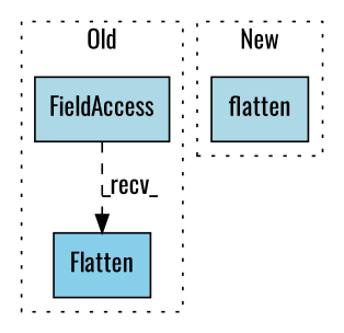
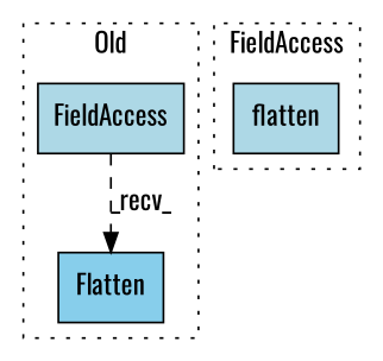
  digraph {
    fontname=Oswald
    node [a=32 l="8,1" shape=box style=filled fillcolor=lightblue fontname=Oswald]
    n1 [label=Flatten s="2544,2553" fillcolor=skyblue]
    n2 [a=22 l=12 label=FieldAccess s=2531]
    n3 [label=flatten s="2554,2563"]
    subgraph cluster_1 {
      label=Old
      style=dotted
      n1
      n2
    }
    subgraph cluster_2 {
-     label=New
+     label=FieldAccess
      style=dotted
      n3
    }
    n2 -> n1 [label=_recv_ style=dashed fontname=Oswald]
  }
